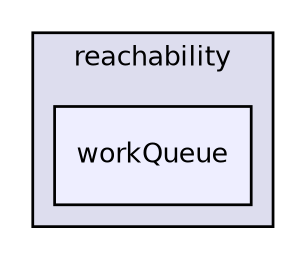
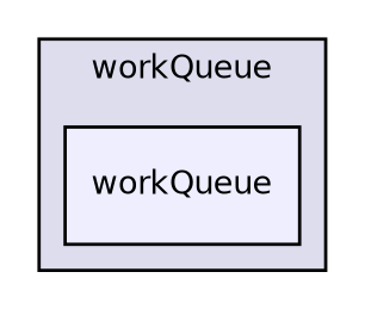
  digraph {
    compound=true
    n1 [fillcolor="#eeeeff" fontname=Helvetica fontsize=10 label=workQueue pencolor=black shape=box style=filled]
    subgraph cluster_1 {
      bgcolor="#ddddee"
      fontname=Helvetica
      fontsize=10
-     label=reachability
+     label=workQueue
      pencolor=black
      n1
    }
  }
